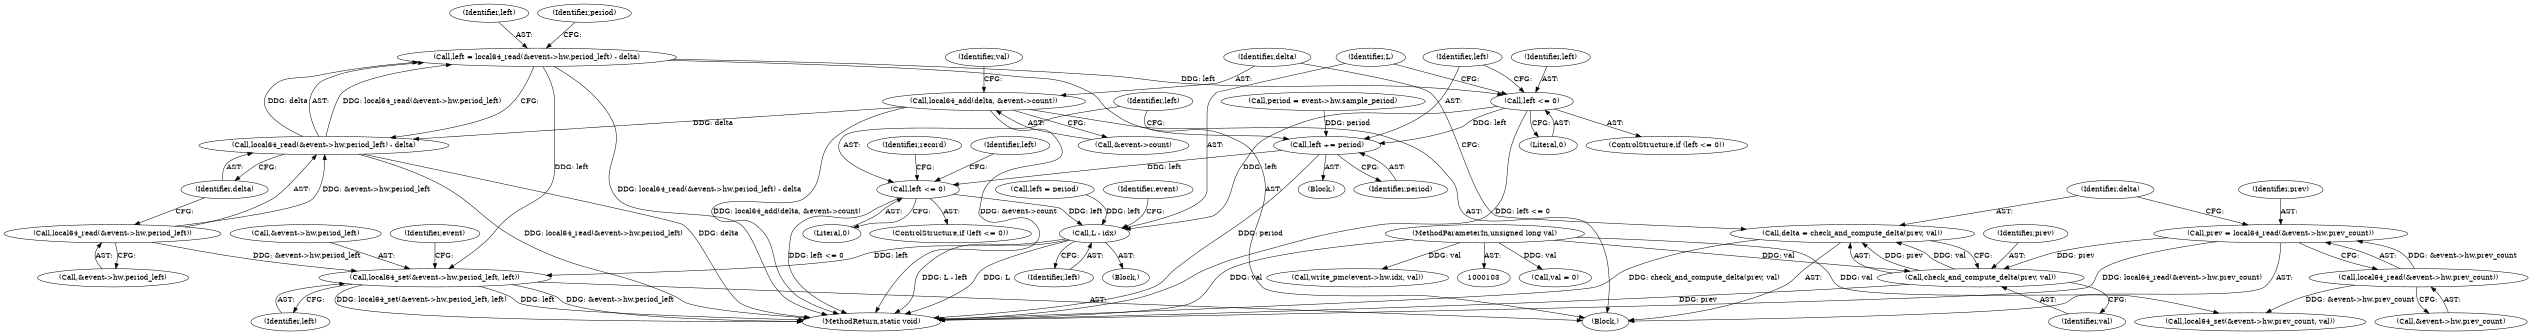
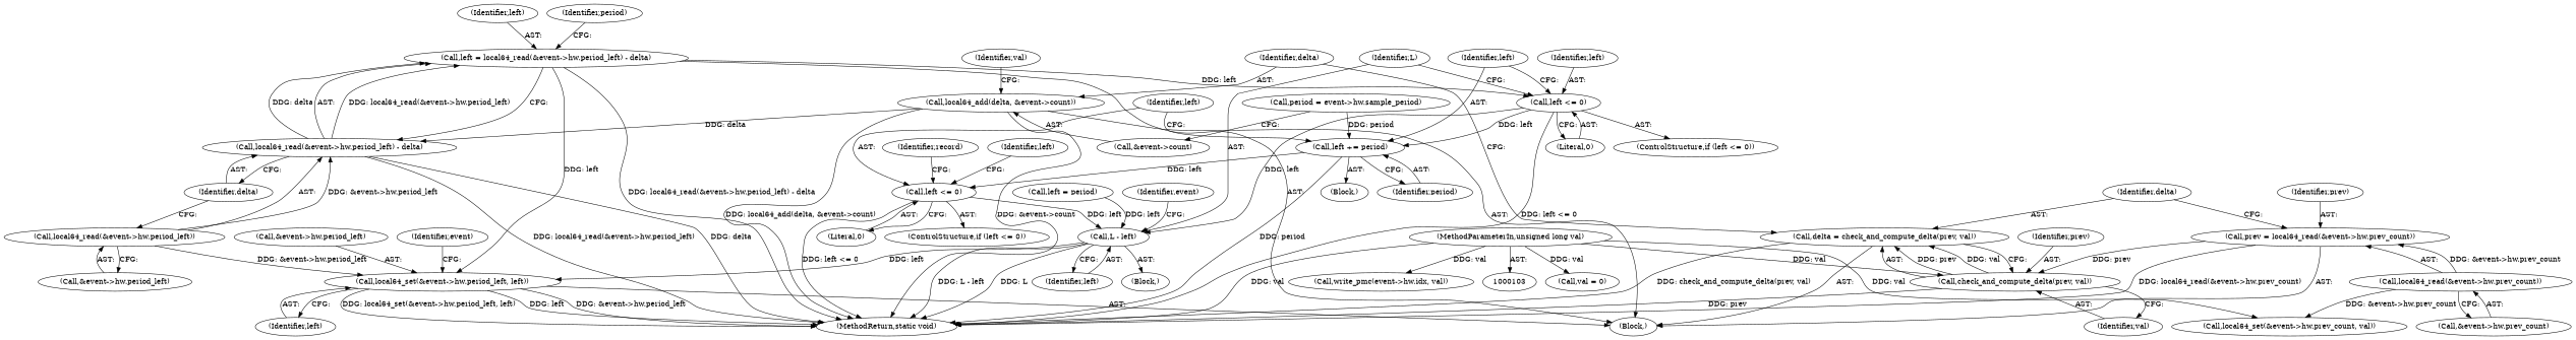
  digraph {
    n1 [label="(Call,left = local64_read(&event->hw.period_left) - delta)"]
    n2 [label="(Call,local64_read(&event->hw.period_left) - delta)"]
    n3 [label="(Call,left <= 0)"]
    n4 [label="(Call,local64_set(&event->hw.period_left, left))"]
    n5 [label="(Block,)"]
    n6 [label="(MethodReturn,static void)"]
    n7 [label="(Identifier,delta)"]
    n8 [label="(Call,left += period)"]
-   n9 [label="(Call,L - idx)"]
+   n9 [label="(Call,L - left)"]
    n10 [label="(Literal,0)"]
    n11 [label="(ControlStructure,if (left <= 0))"]
    n12 [label="(Identifier,left)"]
    n13 [label="(Call,local64_read(&event->hw.period_left))"]
    n14 [label="(Call,&event->hw.period_left)"]
    n15 [label="(Call,local64_add(delta, &event->count))"]
    n16 [label="(Call,&event->count)"]
    n17 [label="(Call,delta = check_and_compute_delta(prev, val))"]
    n18 [label="(Call,check_and_compute_delta(prev, val))"]
    n19 [label="(Identifier,val)"]
    n20 [label="(Call,prev = local64_read(&event->hw.prev_count))"]
    n21 [label="(Call,local64_read(&event->hw.prev_count))"]
    n22 [label="(Call,local64_set(&event->hw.prev_count, val))"]
    n23 [label="(Call,&event->hw.prev_count)"]
    n24 [label="(MethodParameterIn,unsigned long val)"]
    n25 [label="(Call,val = 0)"]
    n26 [label="(Call,write_pmc(event->hw.idx, val))"]
    1000103
    n28 [label="(Call,left <= 0)"]
    n29 [label="(Block,)"]
    n30 [label="(Identifier,period)"]
    n31 [label="(Identifier,left)"]
    n32 [label="(Block,)"]
    n33 [label="(ControlStructure,if (left <= 0))"]
    n34 [label="(Literal,0)"]
    n35 [label="(Identifier,left)"]
    n36 [label="(Identifier,left)"]
    n37 [label="(Call,&event->hw.period_left)"]
    n38 [label="(Identifier,prev)"]
    n39 [label="(Identifier,event)"]
    n40 [label="(Identifier,left)"]
    n41 [label="(Identifier,L)"]
    n42 [label="(Identifier,delta)"]
    n43 [label="(Identifier,left)"]
    n44 [label="(Identifier,left)"]
    n45 [label="(Identifier,delta)"]
    n46 [label="(Call,period = event->hw.sample_period)"]
    n47 [label="(Identifier,record)"]
    n48 [label="(Identifier,prev)"]
    n49 [label="(Identifier,event)"]
    n50 [label="(Identifier,period)"]
    n51 [label="(Call,left = period)"]
    n52 [label="(Identifier,val)"]
    n1 -> n2 [label="CFG: "]
    n1 -> n3 [label="DDG: left"]
    n1 -> n4 [label="DDG: left"]
    n1 -> n5 [label="AST: "]
    n1 -> n6 [label="DDG: local64_read(&event->hw.period_left) - delta"]
    n2 -> n1 [label="AST: "]
    n2 -> n1 [label="DDG: local64_read(&event->hw.period_left)"]
    n2 -> n1 [label="DDG: delta"]
    n2 -> n6 [label="DDG: local64_read(&event->hw.period_left)"]
    n2 -> n6 [label="DDG: delta"]
    n2 -> n7 [label="CFG: "]
    n3 -> n6 [label="DDG: left <= 0"]
    n3 -> n8 [label="DDG: left"]
    n3 -> n9 [label="DDG: left"]
    n3 -> n10 [label="CFG: "]
    n3 -> n11 [label="AST: "]
    n4 -> n5 [label="AST: "]
    n4 -> n6 [label="DDG: left"]
    n4 -> n6 [label="DDG: &event->hw.period_left"]
    n4 -> n6 [label="DDG: local64_set(&event->hw.period_left, left)"]
    n4 -> n12 [label="CFG: "]
    n7 -> n2 [label="AST: "]
    n7 -> n13 [label="CFG: "]
    n8 -> n6 [label="DDG: period"]
    n8 -> n28 [label="DDG: left"]
    n8 -> n29 [label="AST: "]
    n8 -> n30 [label="CFG: "]
    n9 -> n4 [label="DDG: left"]
    n9 -> n6 [label="DDG: L - left"]
    n9 -> n6 [label="DDG: L"]
    n9 -> n31 [label="CFG: "]
    n9 -> n32 [label="AST: "]
    n10 -> n3 [label="AST: "]
    n12 -> n4 [label="AST: "]
    n13 -> n2 [label="AST: "]
    n13 -> n2 [label="DDG: &event->hw.period_left"]
    n13 -> n4 [label="DDG: &event->hw.period_left"]
    n13 -> n14 [label="CFG: "]
    n14 -> n13 [label="AST: "]
    n15 -> n2 [label="DDG: delta"]
    n15 -> n5 [label="AST: "]
    n15 -> n6 [label="DDG: local64_add(delta, &event->count)"]
    n15 -> n6 [label="DDG: &event->count"]
-   n15 -> n16 [label="CFG: "]
+   n46 -> n16 [label="CFG: "]
    n16 -> n15 [label="AST: "]
    n17 -> n5 [label="AST: "]
    n17 -> n6 [label="DDG: check_and_compute_delta(prev, val)"]
    n17 -> n18 [label="CFG: "]
    n18 -> n6 [label="DDG: prev"]
    n18 -> n17 [label="AST: "]
    n18 -> n17 [label="DDG: prev"]
    n18 -> n17 [label="DDG: val"]
    n18 -> n19 [label="CFG: "]
    n19 -> n18 [label="AST: "]
    n20 -> n5 [label="AST: "]
    n20 -> n6 [label="DDG: local64_read(&event->hw.prev_count)"]
    n20 -> n18 [label="DDG: prev"]
-   n20 -> n21 [label="CFG: "]
    n21 -> n20 [label="AST: "]
    n21 -> n20 [label="DDG: &event->hw.prev_count"]
    n21 -> n22 [label="DDG: &event->hw.prev_count"]
    n21 -> n23 [label="CFG: "]
    n23 -> n21 [label="AST: "]
    n24 -> n6 [label="DDG: val"]
    n24 -> n18 [label="DDG: val"]
    n24 -> n22 [label="DDG: val"]
    n24 -> n25 [label="DDG: val"]
    n24 -> n26 [label="DDG: val"]
    n24 -> 1000103 [label="AST: "]
    n28 -> n6 [label="DDG: left <= 0"]
    n28 -> n9 [label="DDG: left"]
    n28 -> n33 [label="AST: "]
    n28 -> n34 [label="CFG: "]
    n30 -> n8 [label="AST: "]
    n31 -> n9 [label="AST: "]
    n34 -> n28 [label="AST: "]
    n35 -> n1 [label="AST: "]
    n36 -> n3 [label="AST: "]
    n37 -> n4 [label="AST: "]
    n38 -> n20 [label="AST: "]
    n39 -> n4 [label="CFG: "]
    n40 -> n3 [label="CFG: "]
    n40 -> n8 [label="AST: "]
    n41 -> n3 [label="CFG: "]
    n41 -> n9 [label="AST: "]
    n42 -> n15 [label="AST: "]
    n42 -> n17 [label="CFG: "]
    n43 -> n28 [label="CFG: "]
    n44 -> n8 [label="CFG: "]
    n44 -> n28 [label="AST: "]
    n45 -> n17 [label="AST: "]
    n45 -> n20 [label="CFG: "]
    n46 -> n8 [label="DDG: period"]
    n47 -> n28 [label="CFG: "]
    n48 -> n18 [label="AST: "]
    n49 -> n9 [label="CFG: "]
    n50 -> n1 [label="CFG: "]
    n51 -> n9 [label="DDG: left"]
    n52 -> n15 [label="CFG: "]
  }
